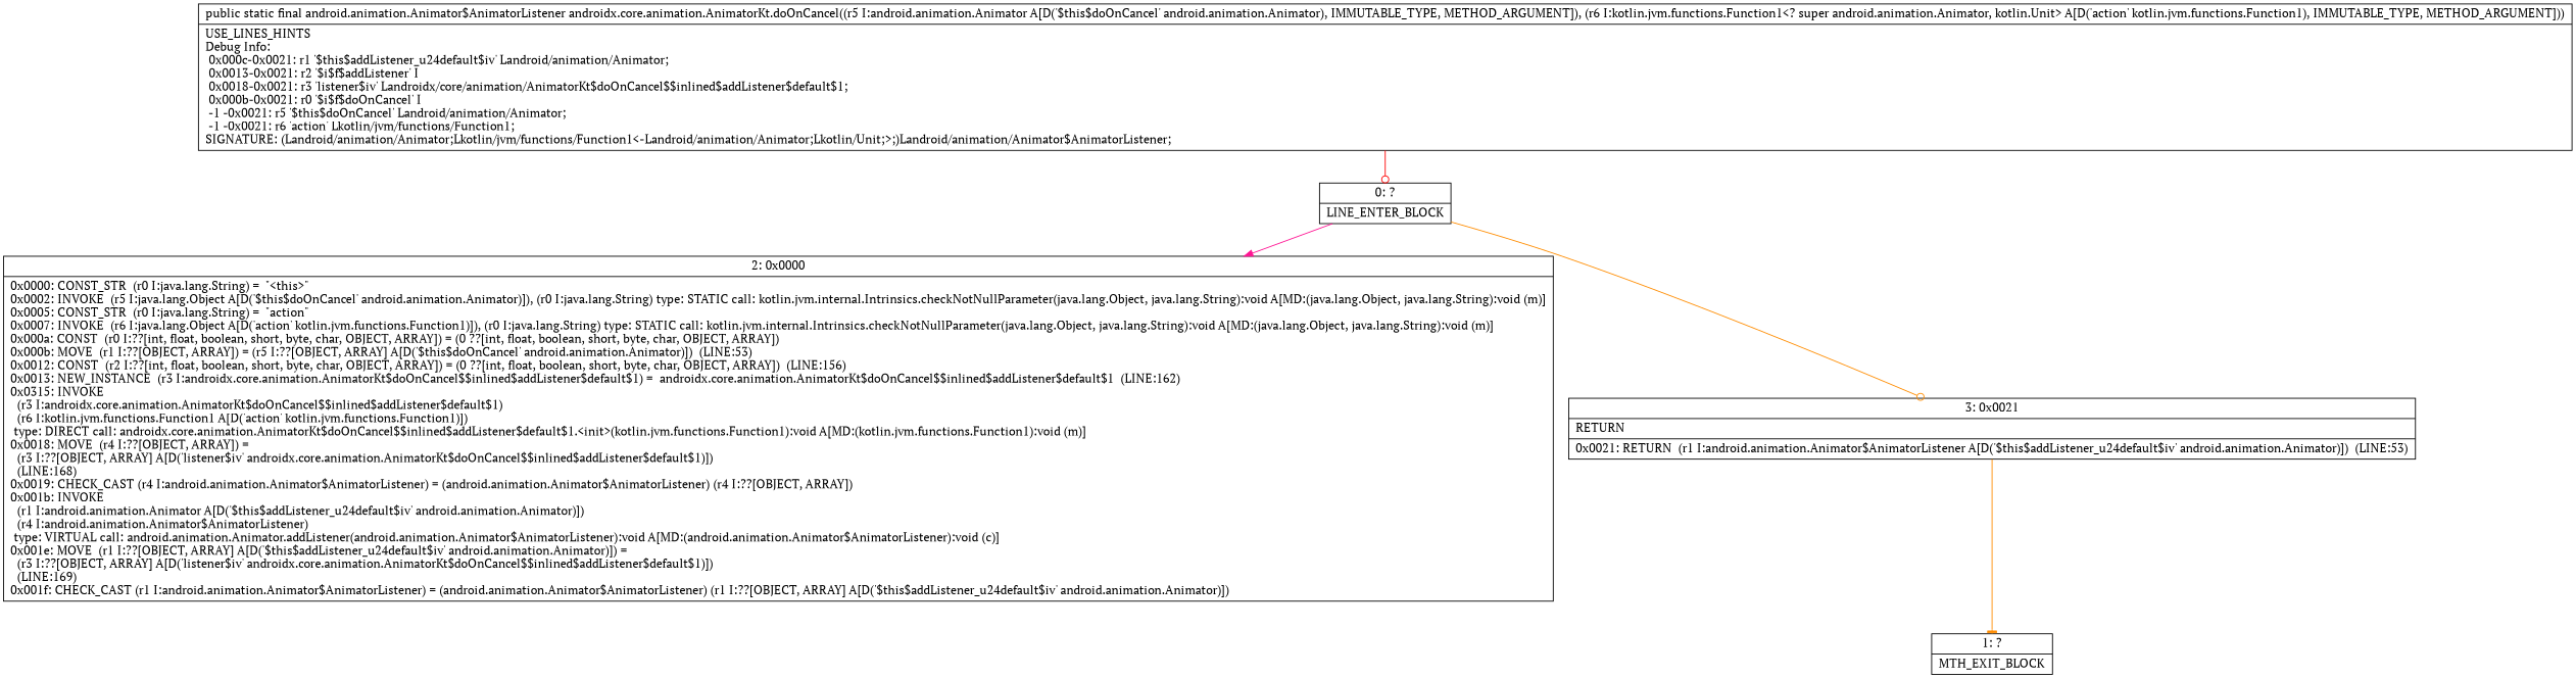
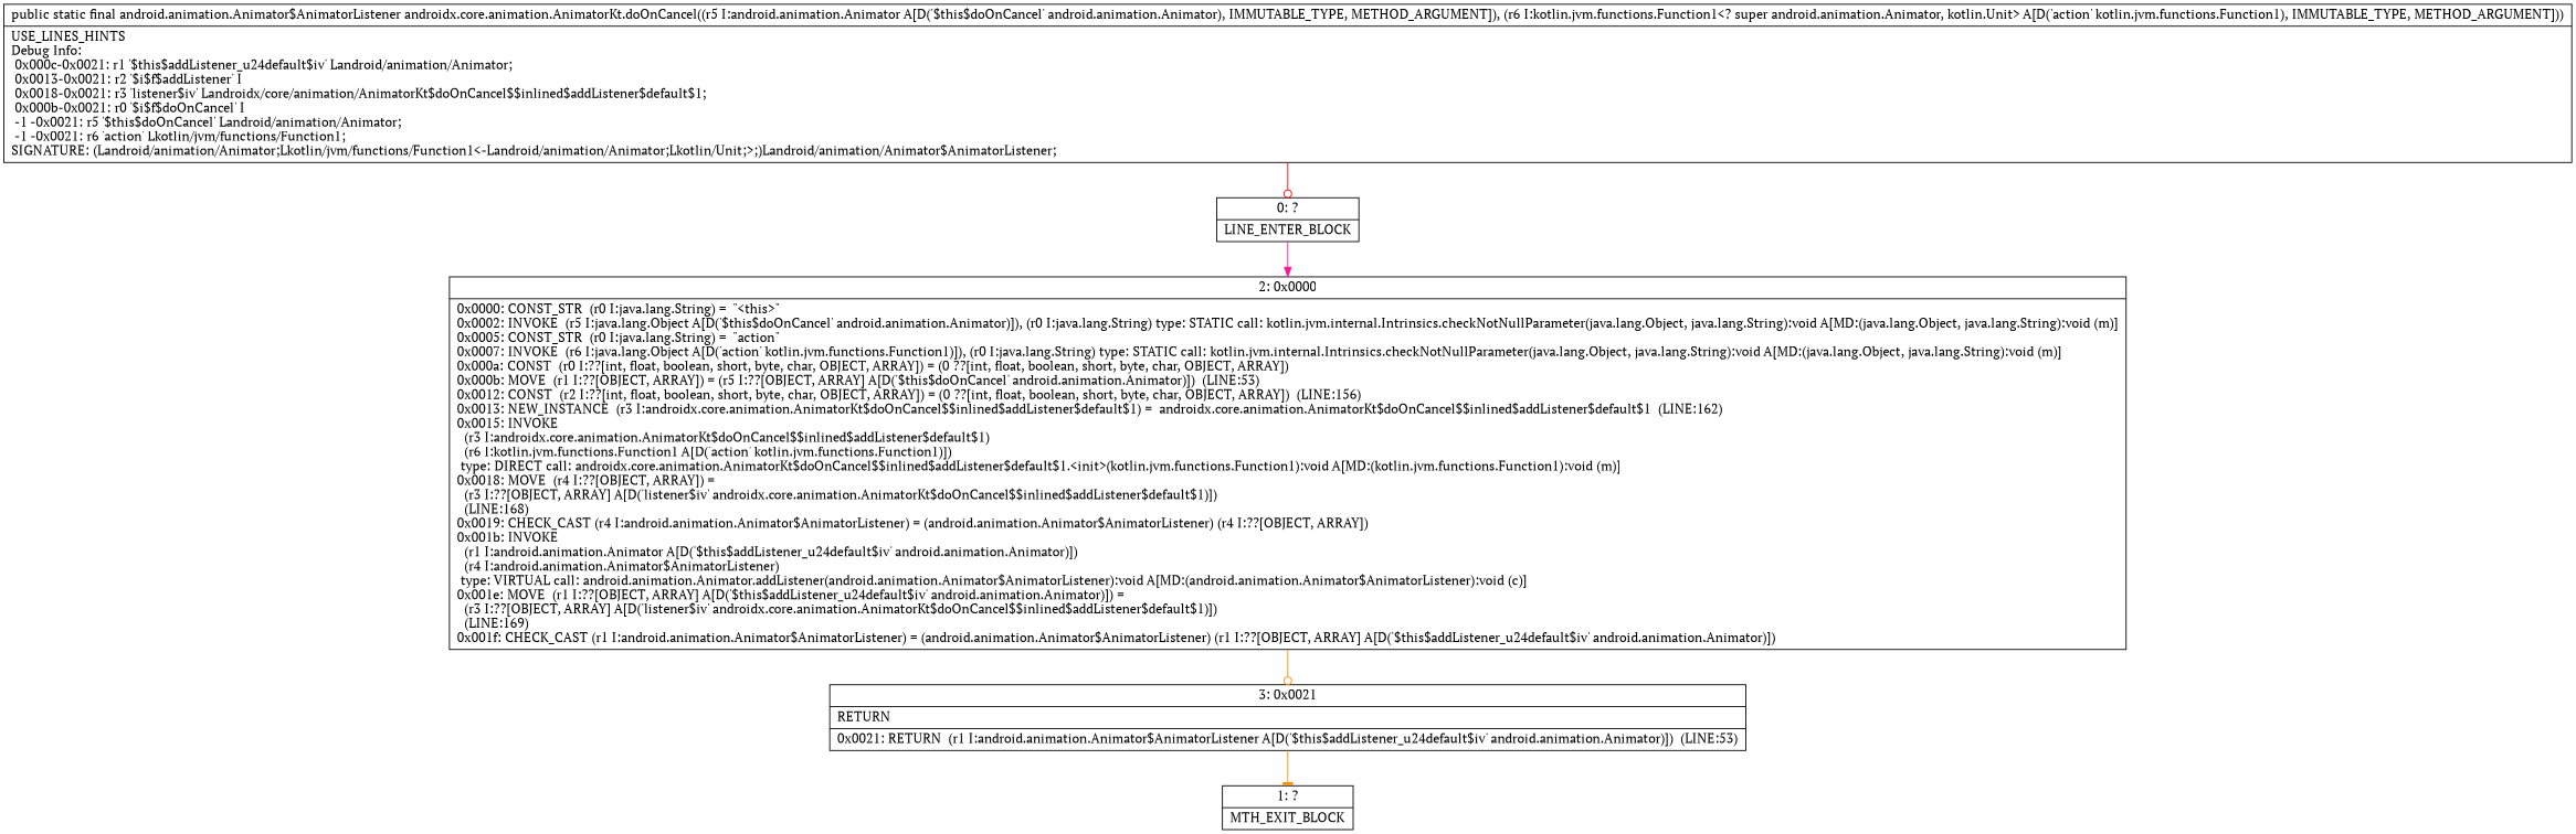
  digraph {
    fontname="PT Serif"
    node [fontname="PT Serif" shape=record]
    edge [arrowhead=odot color=darkorange fontname="PT Serif"]
    n1 [label="{0\:\ ?|LINE_ENTER_BLOCK\l}"]
-   n2 [label="{2\:\ 0x0000|0x0000: CONST_STR  (r0 I:java.lang.String) =  \"\<this\>\" \l0x0002: INVOKE  (r5 I:java.lang.Object A[D('$this$doOnCancel' android.animation.Animator)]), (r0 I:java.lang.String) type: STATIC call: kotlin.jvm.internal.Intrinsics.checkNotNullParameter(java.lang.Object, java.lang.String):void A[MD:(java.lang.Object, java.lang.String):void (m)]\l0x0005: CONST_STR  (r0 I:java.lang.String) =  \"action\" \l0x0007: INVOKE  (r6 I:java.lang.Object A[D('action' kotlin.jvm.functions.Function1)]), (r0 I:java.lang.String) type: STATIC call: kotlin.jvm.internal.Intrinsics.checkNotNullParameter(java.lang.Object, java.lang.String):void A[MD:(java.lang.Object, java.lang.String):void (m)]\l0x000a: CONST  (r0 I:??[int, float, boolean, short, byte, char, OBJECT, ARRAY]) = (0 ??[int, float, boolean, short, byte, char, OBJECT, ARRAY]) \l0x000b: MOVE  (r1 I:??[OBJECT, ARRAY]) = (r5 I:??[OBJECT, ARRAY] A[D('$this$doOnCancel' android.animation.Animator)])  (LINE:53)\l0x0012: CONST  (r2 I:??[int, float, boolean, short, byte, char, OBJECT, ARRAY]) = (0 ??[int, float, boolean, short, byte, char, OBJECT, ARRAY])  (LINE:156)\l0x0013: NEW_INSTANCE  (r3 I:androidx.core.animation.AnimatorKt$doOnCancel$$inlined$addListener$default$1) =  androidx.core.animation.AnimatorKt$doOnCancel$$inlined$addListener$default$1  (LINE:162)\l0x0315: INVOKE  \l  (r3 I:androidx.core.animation.AnimatorKt$doOnCancel$$inlined$addListener$default$1)\l  (r6 I:kotlin.jvm.functions.Function1 A[D('action' kotlin.jvm.functions.Function1)])\l type: DIRECT call: androidx.core.animation.AnimatorKt$doOnCancel$$inlined$addListener$default$1.\<init\>(kotlin.jvm.functions.Function1):void A[MD:(kotlin.jvm.functions.Function1):void (m)]\l0x0018: MOVE  (r4 I:??[OBJECT, ARRAY]) = \l  (r3 I:??[OBJECT, ARRAY] A[D('listener$iv' androidx.core.animation.AnimatorKt$doOnCancel$$inlined$addListener$default$1)])\l  (LINE:168)\l0x0019: CHECK_CAST (r4 I:android.animation.Animator$AnimatorListener) = (android.animation.Animator$AnimatorListener) (r4 I:??[OBJECT, ARRAY]) \l0x001b: INVOKE  \l  (r1 I:android.animation.Animator A[D('$this$addListener_u24default$iv' android.animation.Animator)])\l  (r4 I:android.animation.Animator$AnimatorListener)\l type: VIRTUAL call: android.animation.Animator.addListener(android.animation.Animator$AnimatorListener):void A[MD:(android.animation.Animator$AnimatorListener):void (c)]\l0x001e: MOVE  (r1 I:??[OBJECT, ARRAY] A[D('$this$addListener_u24default$iv' android.animation.Animator)]) = \l  (r3 I:??[OBJECT, ARRAY] A[D('listener$iv' androidx.core.animation.AnimatorKt$doOnCancel$$inlined$addListener$default$1)])\l  (LINE:169)\l0x001f: CHECK_CAST (r1 I:android.animation.Animator$AnimatorListener) = (android.animation.Animator$AnimatorListener) (r1 I:??[OBJECT, ARRAY] A[D('$this$addListener_u24default$iv' android.animation.Animator)]) \l}"]
+   n2 [label="{2\:\ 0x0000|0x0000: CONST_STR  (r0 I:java.lang.String) =  \"\<this\>\" \l0x0002: INVOKE  (r5 I:java.lang.Object A[D('$this$doOnCancel' android.animation.Animator)]), (r0 I:java.lang.String) type: STATIC call: kotlin.jvm.internal.Intrinsics.checkNotNullParameter(java.lang.Object, java.lang.String):void A[MD:(java.lang.Object, java.lang.String):void (m)]\l0x0005: CONST_STR  (r0 I:java.lang.String) =  \"action\" \l0x0007: INVOKE  (r6 I:java.lang.Object A[D('action' kotlin.jvm.functions.Function1)]), (r0 I:java.lang.String) type: STATIC call: kotlin.jvm.internal.Intrinsics.checkNotNullParameter(java.lang.Object, java.lang.String):void A[MD:(java.lang.Object, java.lang.String):void (m)]\l0x000a: CONST  (r0 I:??[int, float, boolean, short, byte, char, OBJECT, ARRAY]) = (0 ??[int, float, boolean, short, byte, char, OBJECT, ARRAY]) \l0x000b: MOVE  (r1 I:??[OBJECT, ARRAY]) = (r5 I:??[OBJECT, ARRAY] A[D('$this$doOnCancel' android.animation.Animator)])  (LINE:53)\l0x0012: CONST  (r2 I:??[int, float, boolean, short, byte, char, OBJECT, ARRAY]) = (0 ??[int, float, boolean, short, byte, char, OBJECT, ARRAY])  (LINE:156)\l0x0013: NEW_INSTANCE  (r3 I:androidx.core.animation.AnimatorKt$doOnCancel$$inlined$addListener$default$1) =  androidx.core.animation.AnimatorKt$doOnCancel$$inlined$addListener$default$1  (LINE:162)\l0x0015: INVOKE  \l  (r3 I:androidx.core.animation.AnimatorKt$doOnCancel$$inlined$addListener$default$1)\l  (r6 I:kotlin.jvm.functions.Function1 A[D('action' kotlin.jvm.functions.Function1)])\l type: DIRECT call: androidx.core.animation.AnimatorKt$doOnCancel$$inlined$addListener$default$1.\<init\>(kotlin.jvm.functions.Function1):void A[MD:(kotlin.jvm.functions.Function1):void (m)]\l0x0018: MOVE  (r4 I:??[OBJECT, ARRAY]) = \l  (r3 I:??[OBJECT, ARRAY] A[D('listener$iv' androidx.core.animation.AnimatorKt$doOnCancel$$inlined$addListener$default$1)])\l  (LINE:168)\l0x0019: CHECK_CAST (r4 I:android.animation.Animator$AnimatorListener) = (android.animation.Animator$AnimatorListener) (r4 I:??[OBJECT, ARRAY]) \l0x001b: INVOKE  \l  (r1 I:android.animation.Animator A[D('$this$addListener_u24default$iv' android.animation.Animator)])\l  (r4 I:android.animation.Animator$AnimatorListener)\l type: VIRTUAL call: android.animation.Animator.addListener(android.animation.Animator$AnimatorListener):void A[MD:(android.animation.Animator$AnimatorListener):void (c)]\l0x001e: MOVE  (r1 I:??[OBJECT, ARRAY] A[D('$this$addListener_u24default$iv' android.animation.Animator)]) = \l  (r3 I:??[OBJECT, ARRAY] A[D('listener$iv' androidx.core.animation.AnimatorKt$doOnCancel$$inlined$addListener$default$1)])\l  (LINE:169)\l0x001f: CHECK_CAST (r1 I:android.animation.Animator$AnimatorListener) = (android.animation.Animator$AnimatorListener) (r1 I:??[OBJECT, ARRAY] A[D('$this$addListener_u24default$iv' android.animation.Animator)]) \l}"]
    n3 [label="{3\:\ 0x0021|RETURN\l|0x0021: RETURN  (r1 I:android.animation.Animator$AnimatorListener A[D('$this$addListener_u24default$iv' android.animation.Animator)])  (LINE:53)\l}"]
    n4 [label="{1\:\ ?|MTH_EXIT_BLOCK\l}"]
    n5 [label="{public static final android.animation.Animator$AnimatorListener androidx.core.animation.AnimatorKt.doOnCancel((r5 I:android.animation.Animator A[D('$this$doOnCancel' android.animation.Animator), IMMUTABLE_TYPE, METHOD_ARGUMENT]), (r6 I:kotlin.jvm.functions.Function1\<? super android.animation.Animator, kotlin.Unit\> A[D('action' kotlin.jvm.functions.Function1), IMMUTABLE_TYPE, METHOD_ARGUMENT]))  | USE_LINES_HINTS\lDebug Info:\l  0x000c\-0x0021: r1 '$this$addListener_u24default$iv' Landroid\/animation\/Animator;\l  0x0013\-0x0021: r2 '$i$f$addListener' I\l  0x0018\-0x0021: r3 'listener$iv' Landroidx\/core\/animation\/AnimatorKt$doOnCancel$$inlined$addListener$default$1;\l  0x000b\-0x0021: r0 '$i$f$doOnCancel' I\l  \-1 \-0x0021: r5 '$this$doOnCancel' Landroid\/animation\/Animator;\l  \-1 \-0x0021: r6 'action' Lkotlin\/jvm\/functions\/Function1;\lSIGNATURE: (Landroid\/animation\/Animator;Lkotlin\/jvm\/functions\/Function1\<\-Landroid\/animation\/Animator;Lkotlin\/Unit;\>;)Landroid\/animation\/Animator$AnimatorListener;\l}"]
    n1 -> n2 [arrowhead=normal color=deeppink]
-   n1 -> n3
+   n2 -> n3
    n3 -> n4 [arrowhead=tee]
    n5 -> n1 [color=red]
  }
